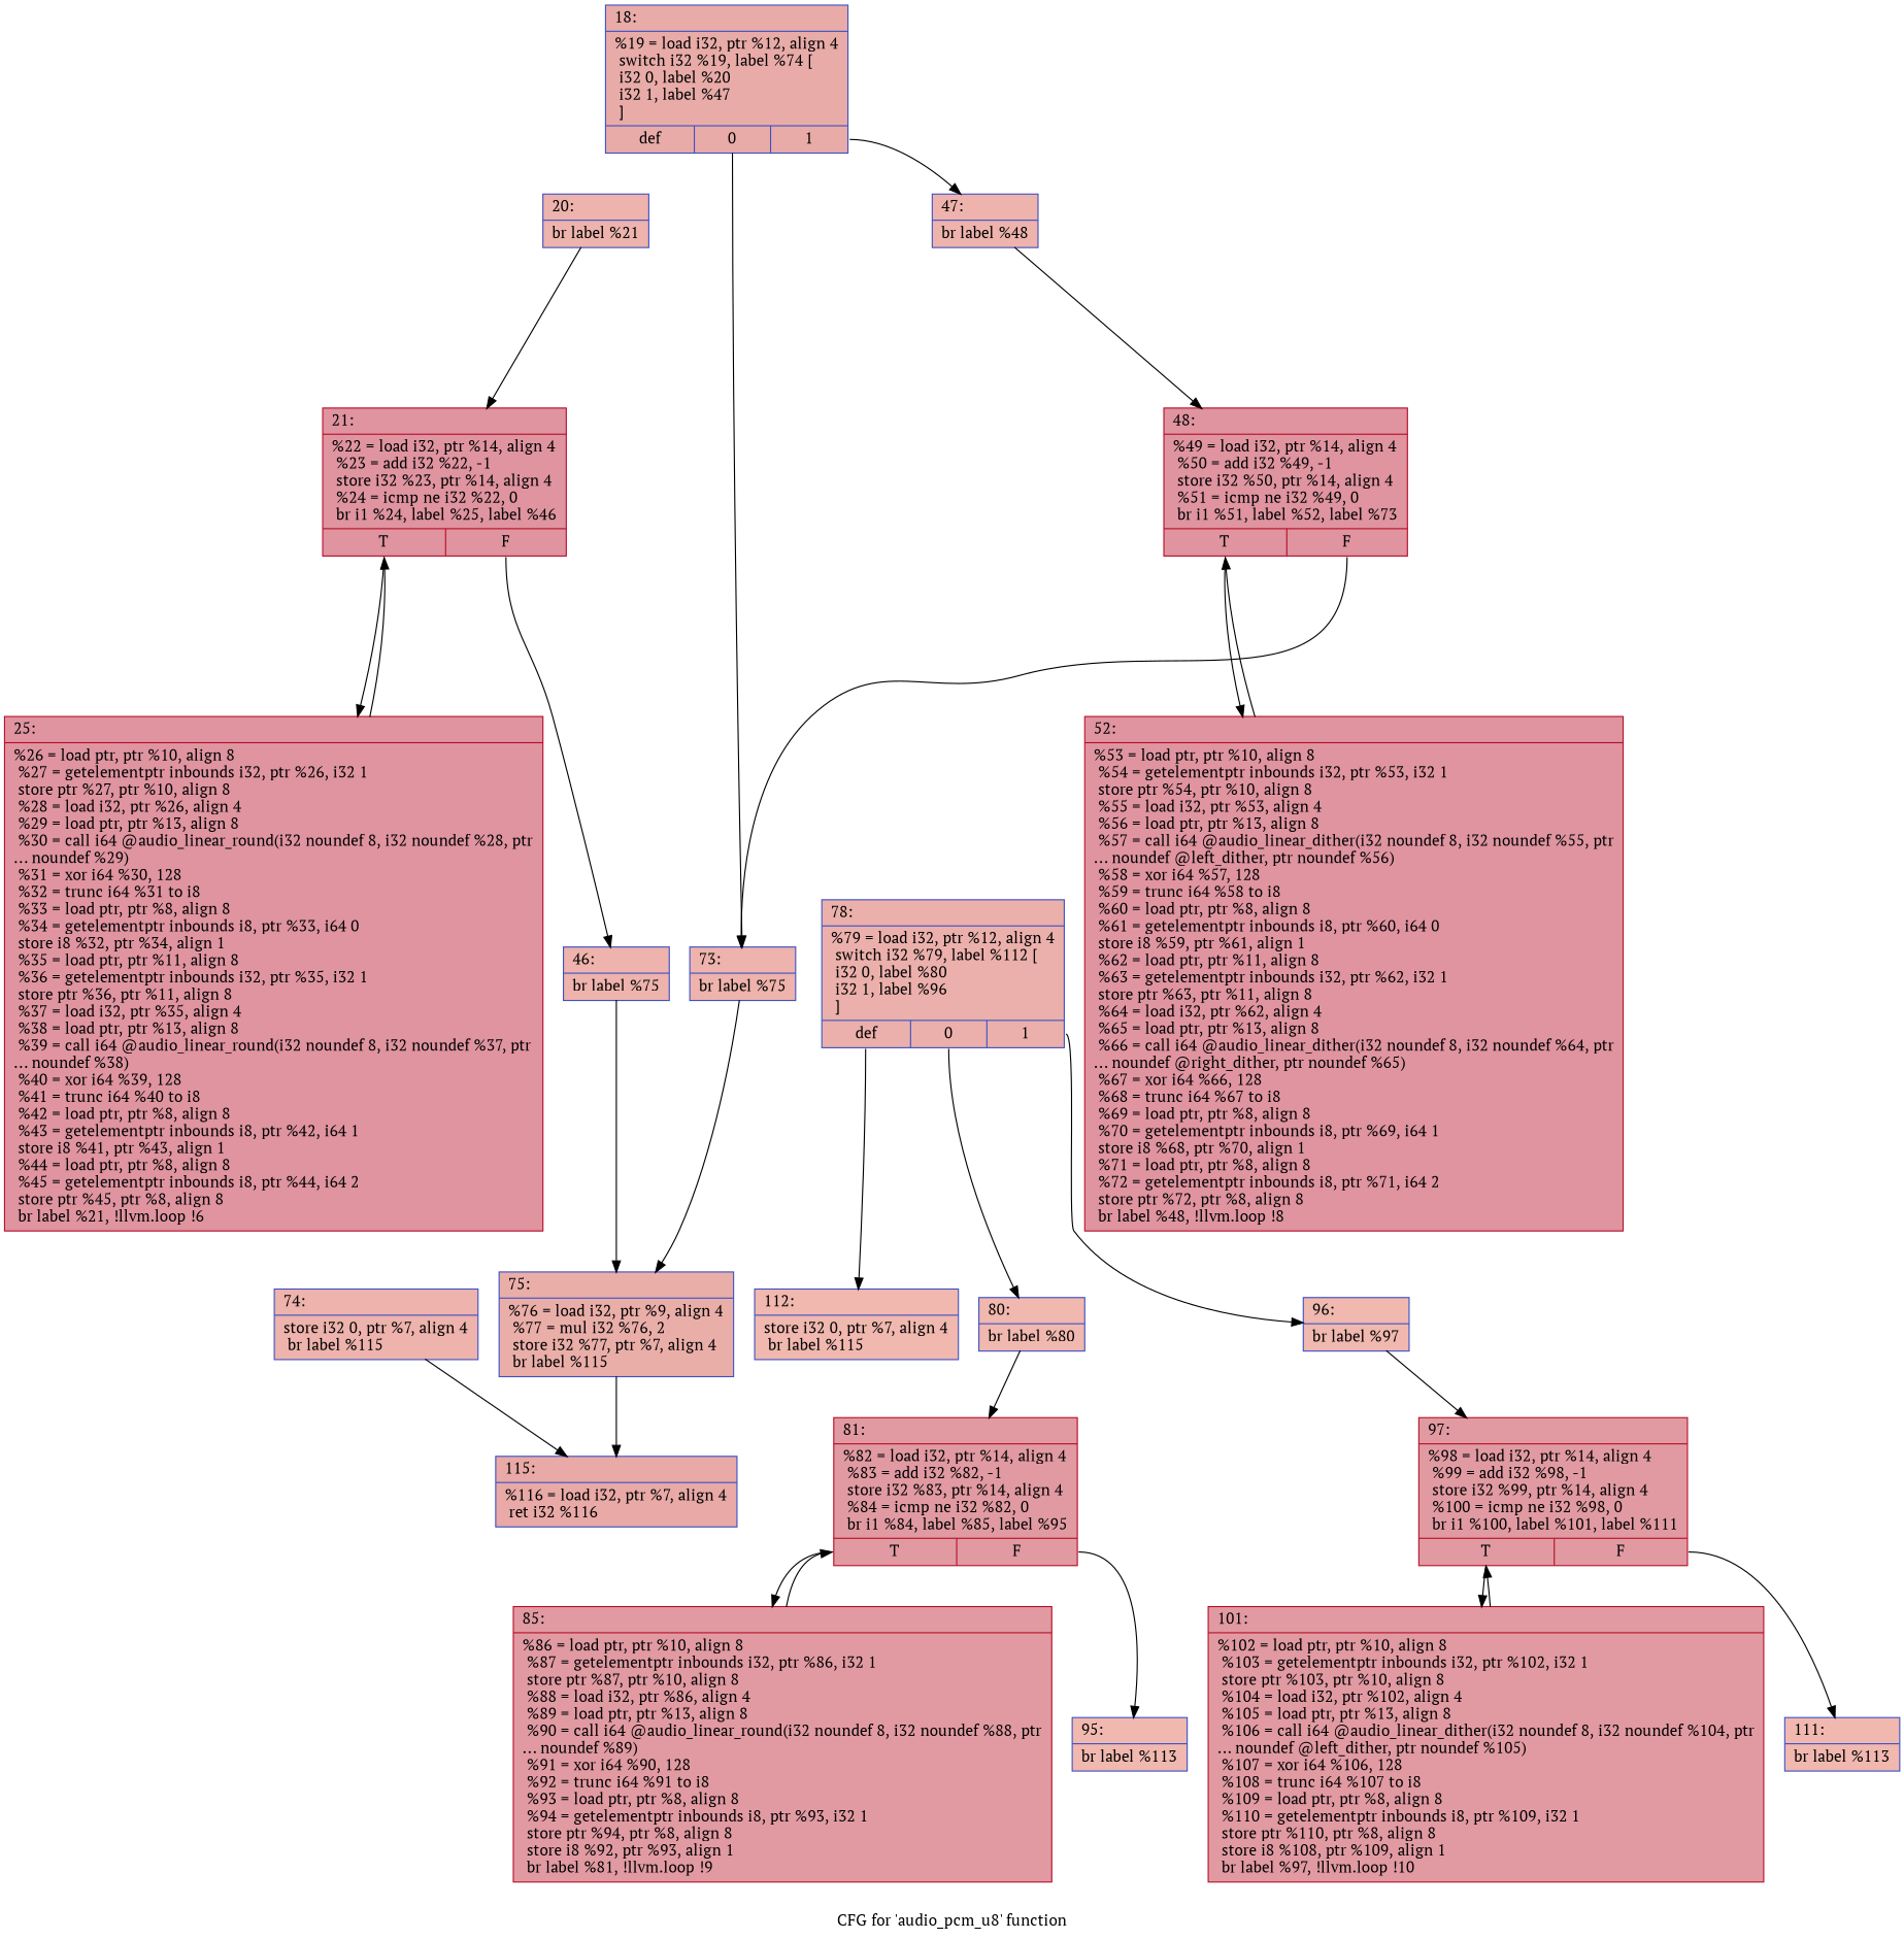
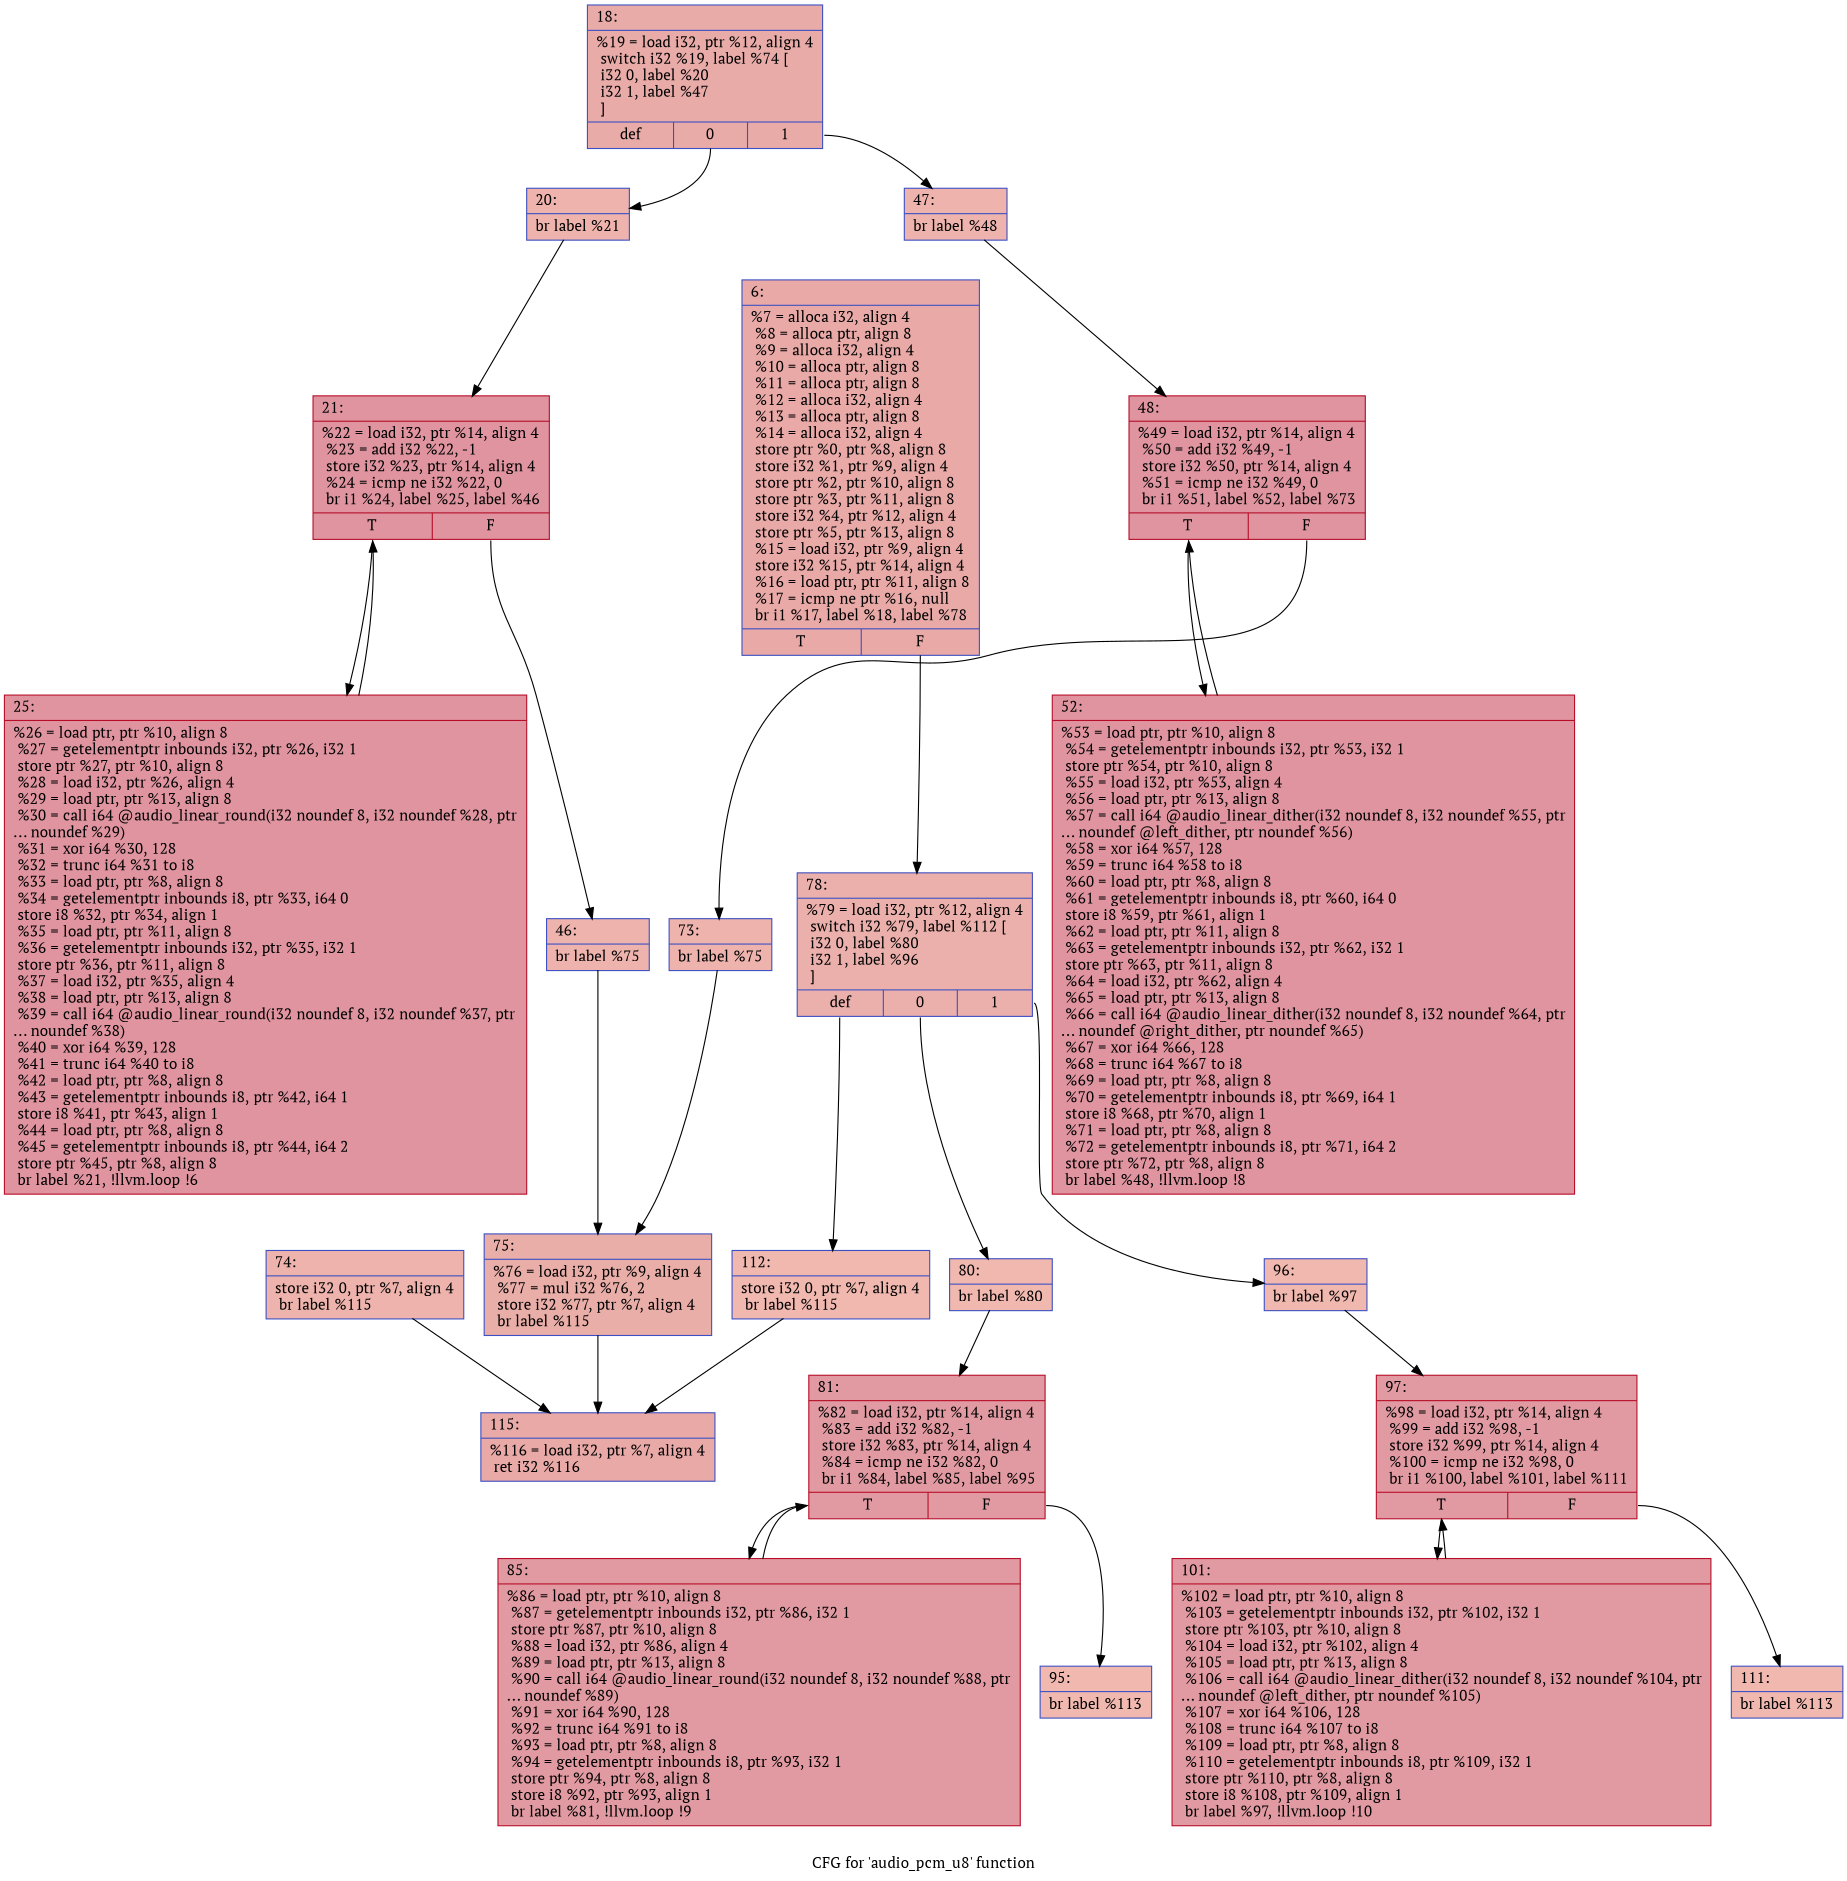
  digraph {
    fontname="PT Serif"
    label="CFG for 'audio_pcm_u8' function"
    node [color="#3d50c3ff" fillcolor="#d6524470" fontname="PT Serif" shape=record style=filled]
    edge [fontname="PT Serif"]
+   n1 [fillcolor="#ca3b3770" label="{6:\l|  %7 = alloca i32, align 4\l  %8 = alloca ptr, align 8\l  %9 = alloca i32, align 4\l  %10 = alloca ptr, align 8\l  %11 = alloca ptr, align 8\l  %12 = alloca i32, align 4\l  %13 = alloca ptr, align 8\l  %14 = alloca i32, align 4\l  store ptr %0, ptr %8, align 8\l  store i32 %1, ptr %9, align 4\l  store ptr %2, ptr %10, align 8\l  store ptr %3, ptr %11, align 8\l  store i32 %4, ptr %12, align 4\l  store ptr %5, ptr %13, align 8\l  %15 = load i32, ptr %9, align 4\l  store i32 %15, ptr %14, align 4\l  %16 = load ptr, ptr %11, align 8\l  %17 = icmp ne ptr %16, null\l  br i1 %17, label %18, label %78\l|{<s0>T|<s1>F}}"]
    n2 [fillcolor="#d24b4070" label="{78:\l|  %79 = load i32, ptr %12, align 4\l  switch i32 %79, label %112 [\l    i32 0, label %80\l    i32 1, label %96\l  ]\l|{<s0>def|<s1>0|<s2>1}}"]
    n3 [fillcolor="#cc403a70" label="{18:\l|  %19 = load i32, ptr %12, align 4\l  switch i32 %19, label %74 [\l    i32 0, label %20\l    i32 1, label %47\l  ]\l|{<s0>def|<s1>0|<s2>1}}"]
    n4 [label="{20:\l|  br label %21\l}"]
    n5 [label="{47:\l|  br label %48\l}"]
    n6 [fillcolor="#dc5d4a70" label="{112:\l|  store i32 0, ptr %7, align 4\l  br label %115\l}"]
    n7 [fillcolor="#dc5d4a70" label="{80:\l|  br label %80\l}"]
    n8 [fillcolor="#dc5d4a70" label="{96:\l|  br label %97\l}"]
    n9 [label="{74:\l|  store i32 0, ptr %7, align 4\l  br label %115\l}"]
    n10 [fillcolor="#ca3b3770" label="{115:\l|  %116 = load i32, ptr %7, align 4\l  ret i32 %116\l}"]
    n11 [color="#b70d28ff" fillcolor="#b70d2870" label="{21:\l|  %22 = load i32, ptr %14, align 4\l  %23 = add i32 %22, -1\l  store i32 %23, ptr %14, align 4\l  %24 = icmp ne i32 %22, 0\l  br i1 %24, label %25, label %46\l|{<s0>T|<s1>F}}"]
    n12 [color="#b70d28ff" fillcolor="#b70d2870" label="{48:\l|  %49 = load i32, ptr %14, align 4\l  %50 = add i32 %49, -1\l  store i32 %50, ptr %14, align 4\l  %51 = icmp ne i32 %49, 0\l  br i1 %51, label %52, label %73\l|{<s0>T|<s1>F}}"]
    n13 [color="#b70d28ff" fillcolor="#bb1b2c70" label="{81:\l|  %82 = load i32, ptr %14, align 4\l  %83 = add i32 %82, -1\l  store i32 %83, ptr %14, align 4\l  %84 = icmp ne i32 %82, 0\l  br i1 %84, label %85, label %95\l|{<s0>T|<s1>F}}"]
    n14 [color="#b70d28ff" fillcolor="#bb1b2c70" label="{97:\l|  %98 = load i32, ptr %14, align 4\l  %99 = add i32 %98, -1\l  store i32 %99, ptr %14, align 4\l  %100 = icmp ne i32 %98, 0\l  br i1 %100, label %101, label %111\l|{<s0>T|<s1>F}}"]
    n15 [color="#b70d28ff" fillcolor="#b70d2870" label="{25:\l|  %26 = load ptr, ptr %10, align 8\l  %27 = getelementptr inbounds i32, ptr %26, i32 1\l  store ptr %27, ptr %10, align 8\l  %28 = load i32, ptr %26, align 4\l  %29 = load ptr, ptr %13, align 8\l  %30 = call i64 @audio_linear_round(i32 noundef 8, i32 noundef %28, ptr\l... noundef %29)\l  %31 = xor i64 %30, 128\l  %32 = trunc i64 %31 to i8\l  %33 = load ptr, ptr %8, align 8\l  %34 = getelementptr inbounds i8, ptr %33, i64 0\l  store i8 %32, ptr %34, align 1\l  %35 = load ptr, ptr %11, align 8\l  %36 = getelementptr inbounds i32, ptr %35, i32 1\l  store ptr %36, ptr %11, align 8\l  %37 = load i32, ptr %35, align 4\l  %38 = load ptr, ptr %13, align 8\l  %39 = call i64 @audio_linear_round(i32 noundef 8, i32 noundef %37, ptr\l... noundef %38)\l  %40 = xor i64 %39, 128\l  %41 = trunc i64 %40 to i8\l  %42 = load ptr, ptr %8, align 8\l  %43 = getelementptr inbounds i8, ptr %42, i64 1\l  store i8 %41, ptr %43, align 1\l  %44 = load ptr, ptr %8, align 8\l  %45 = getelementptr inbounds i8, ptr %44, i64 2\l  store ptr %45, ptr %8, align 8\l  br label %21, !llvm.loop !6\l}"]
    n16 [label="{46:\l|  br label %75\l}"]
    n17 [color="#b70d28ff" fillcolor="#b70d2870" label="{52:\l|  %53 = load ptr, ptr %10, align 8\l  %54 = getelementptr inbounds i32, ptr %53, i32 1\l  store ptr %54, ptr %10, align 8\l  %55 = load i32, ptr %53, align 4\l  %56 = load ptr, ptr %13, align 8\l  %57 = call i64 @audio_linear_dither(i32 noundef 8, i32 noundef %55, ptr\l... noundef @left_dither, ptr noundef %56)\l  %58 = xor i64 %57, 128\l  %59 = trunc i64 %58 to i8\l  %60 = load ptr, ptr %8, align 8\l  %61 = getelementptr inbounds i8, ptr %60, i64 0\l  store i8 %59, ptr %61, align 1\l  %62 = load ptr, ptr %11, align 8\l  %63 = getelementptr inbounds i32, ptr %62, i32 1\l  store ptr %63, ptr %11, align 8\l  %64 = load i32, ptr %62, align 4\l  %65 = load ptr, ptr %13, align 8\l  %66 = call i64 @audio_linear_dither(i32 noundef 8, i32 noundef %64, ptr\l... noundef @right_dither, ptr noundef %65)\l  %67 = xor i64 %66, 128\l  %68 = trunc i64 %67 to i8\l  %69 = load ptr, ptr %8, align 8\l  %70 = getelementptr inbounds i8, ptr %69, i64 1\l  store i8 %68, ptr %70, align 1\l  %71 = load ptr, ptr %8, align 8\l  %72 = getelementptr inbounds i8, ptr %71, i64 2\l  store ptr %72, ptr %8, align 8\l  br label %48, !llvm.loop !8\l}"]
    n18 [label="{73:\l|  br label %75\l}"]
    n19 [fillcolor="#d0473d70" label="{75:\l|  %76 = load i32, ptr %9, align 4\l  %77 = mul i32 %76, 2\l  store i32 %77, ptr %7, align 4\l  br label %115\l}"]
    n20 [color="#b70d28ff" fillcolor="#bb1b2c70" label="{85:\l|  %86 = load ptr, ptr %10, align 8\l  %87 = getelementptr inbounds i32, ptr %86, i32 1\l  store ptr %87, ptr %10, align 8\l  %88 = load i32, ptr %86, align 4\l  %89 = load ptr, ptr %13, align 8\l  %90 = call i64 @audio_linear_round(i32 noundef 8, i32 noundef %88, ptr\l... noundef %89)\l  %91 = xor i64 %90, 128\l  %92 = trunc i64 %91 to i8\l  %93 = load ptr, ptr %8, align 8\l  %94 = getelementptr inbounds i8, ptr %93, i32 1\l  store ptr %94, ptr %8, align 8\l  store i8 %92, ptr %93, align 1\l  br label %81, !llvm.loop !9\l}"]
    n21 [fillcolor="#dc5d4a70" label="{95:\l|  br label %113\l}"]
    n22 [color="#b70d28ff" fillcolor="#bb1b2c70" label="{101:\l|  %102 = load ptr, ptr %10, align 8\l  %103 = getelementptr inbounds i32, ptr %102, i32 1\l  store ptr %103, ptr %10, align 8\l  %104 = load i32, ptr %102, align 4\l  %105 = load ptr, ptr %13, align 8\l  %106 = call i64 @audio_linear_dither(i32 noundef 8, i32 noundef %104, ptr\l... noundef @left_dither, ptr noundef %105)\l  %107 = xor i64 %106, 128\l  %108 = trunc i64 %107 to i8\l  %109 = load ptr, ptr %8, align 8\l  %110 = getelementptr inbounds i8, ptr %109, i32 1\l  store ptr %110, ptr %8, align 8\l  store i8 %108, ptr %109, align 1\l  br label %97, !llvm.loop !10\l}"]
    n23 [fillcolor="#dc5d4a70" label="{111:\l|  br label %113\l}"]
+   n1 -> n2 [tailport=s1]
    n2 -> n6 [tailport=s0]
    n2 -> n7 [tailport=s1]
    n2 -> n8 [tailport=s2]
-   n3 -> n18 [tailport=s1]
+   n3 -> n4 [tailport=s1]
    n3 -> n5 [tailport=s2]
    n4 -> n11
    n5 -> n12
+   n6 -> n10
    n7 -> n13
    n8 -> n14
    n9 -> n10
    n11 -> n15 [tailport=s0]
    n11 -> n16 [tailport=s1]
    n12 -> n17 [tailport=s0]
    n12 -> n18 [tailport=s1]
    n13 -> n20 [tailport=s0]
    n13 -> n21 [tailport=s1]
    n14 -> n22 [tailport=s0]
    n14 -> n23 [tailport=s1]
    n15 -> n11
    n16 -> n19
    n17 -> n12
    n18 -> n19
    n19 -> n10
    n20 -> n13
    n22 -> n14
  }
